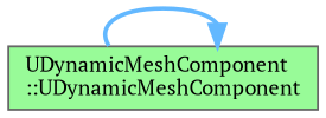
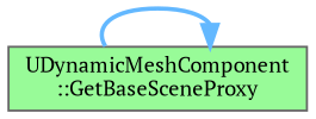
  digraph {
    rankdir=RL
    fontname="PT Serif"
-   n1 [color=gray40 fillcolor=palegreen fontcolor=black fontname="PT Serif" fontsize=10 height=0.2 label="UDynamicMeshComponent\l::UDynamicMeshComponent" shape=box style=filled width=0.4]
+   n1 [color=gray40 fillcolor=palegreen fontcolor=black fontname="PT Serif" fontsize=10 height=0.2 label="UDynamicMeshComponent\l::GetBaseSceneProxy" shape=box style=filled width=0.4]
    n1 -> n1 [color=steelblue1 dir=back fontname="PT Serif" fontsize=10 labelfontname=Helvetica labelfontsize=10 style=bold]
  }
